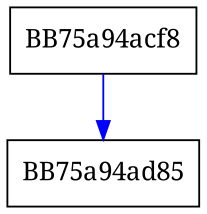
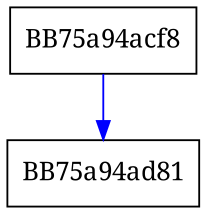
  digraph {
    splines=ortho
    fontname="Noto Serif"
    node [shape=box fontname="Noto Serif"]
    BB75a94acf8
-   BB75a94ad81 [label=BB75a94ad85]
+   BB75a94ad81
    BB75a94acf8 -> BB75a94ad81 [color=blue fontname="Noto Serif"]
  }
